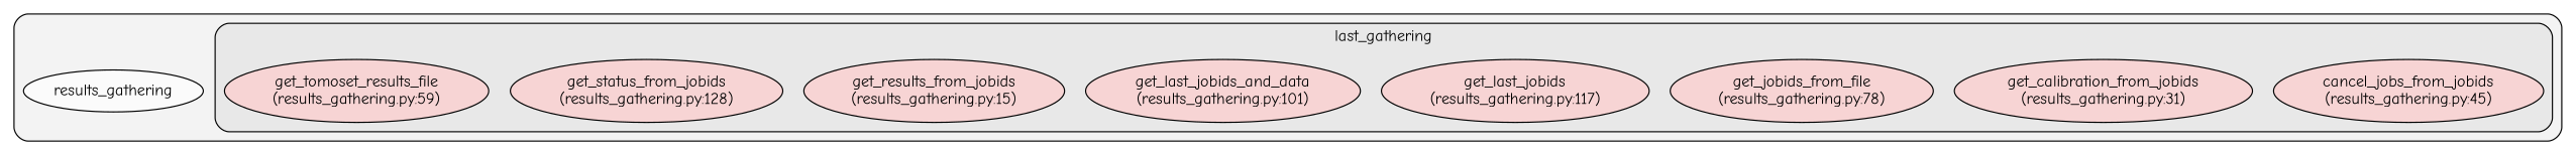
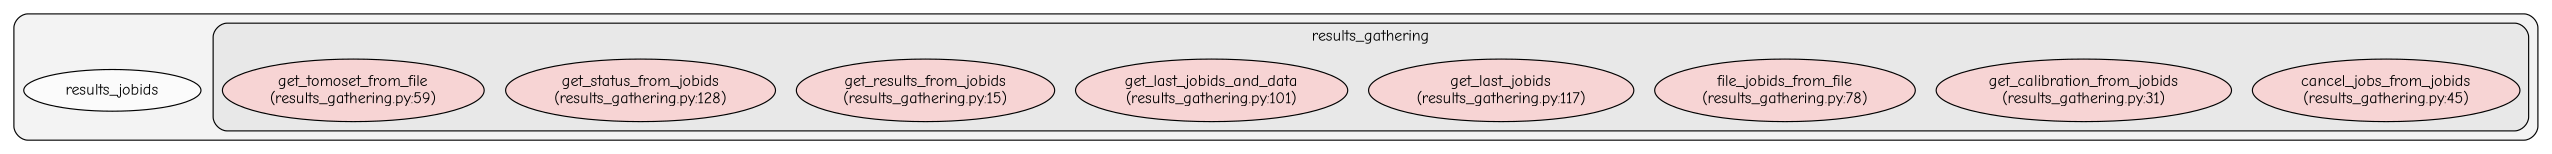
  digraph {
    clusterrank=local
    rankdir=TB
    fontname="Comic Neue"
    node [fillcolor="#feccccb2" fontcolor="#000000" group=0 style=filled fontname="Comic Neue"]
    n1 [label="cancel_jobs_from_jobids\n(results_gathering.py:45)"]
    n2 [label="get_calibration_from_jobids\n(results_gathering.py:31)"]
-   n3 [label="get_jobids_from_file\n(results_gathering.py:78)"]
+   n3 [label="file_jobids_from_file\n(results_gathering.py:78)"]
    n4 [label="get_last_jobids\n(results_gathering.py:117)"]
    n5 [label="get_last_jobids_and_data\n(results_gathering.py:101)"]
    n6 [label="get_results_from_jobids\n(results_gathering.py:15)"]
    n7 [label="get_status_from_jobids\n(results_gathering.py:128)"]
-   n8 [label="get_tomoset_results_file\n(results_gathering.py:59)"]
-   n9 [fillcolor="#ffffffb2" label=results_gathering]
+   n8 [label="get_tomoset_from_file\n(results_gathering.py:59)"]
+   n9 [fillcolor="#ffffffb2" label=results_jobids]
    subgraph cluster_1 {
      fillcolor="#80808018"
      style="filled,rounded"
      n9
      subgraph cluster_2 {
        fillcolor="#80808018"
-       label=last_gathering
+       label=results_gathering
        style="filled,rounded"
        n1
        n2
        n3
        n4
        n5
        n6
        n7
        n8
      }
    }
  }
